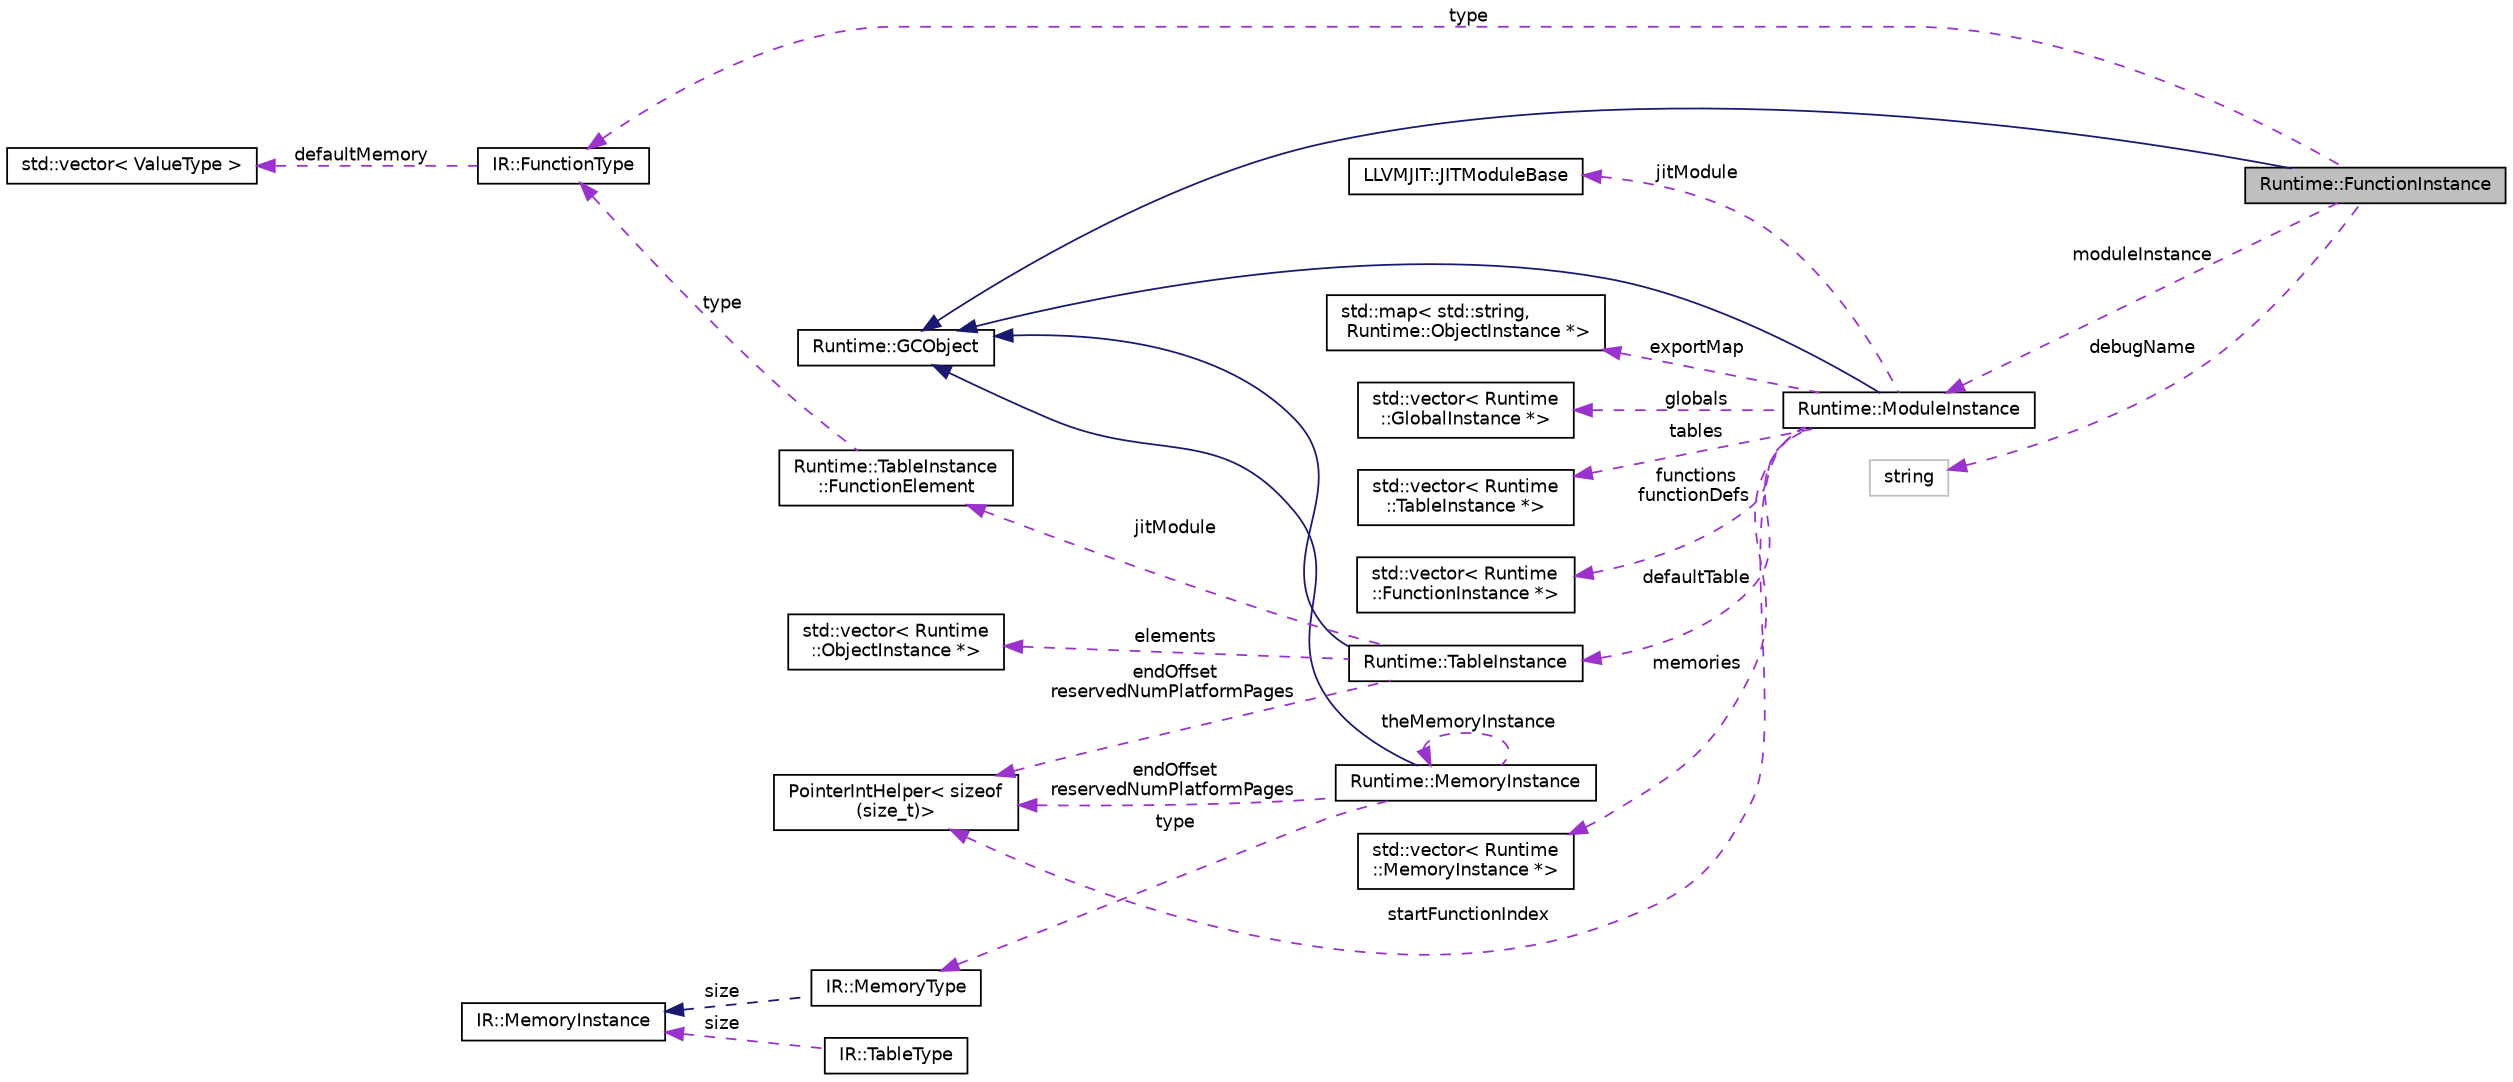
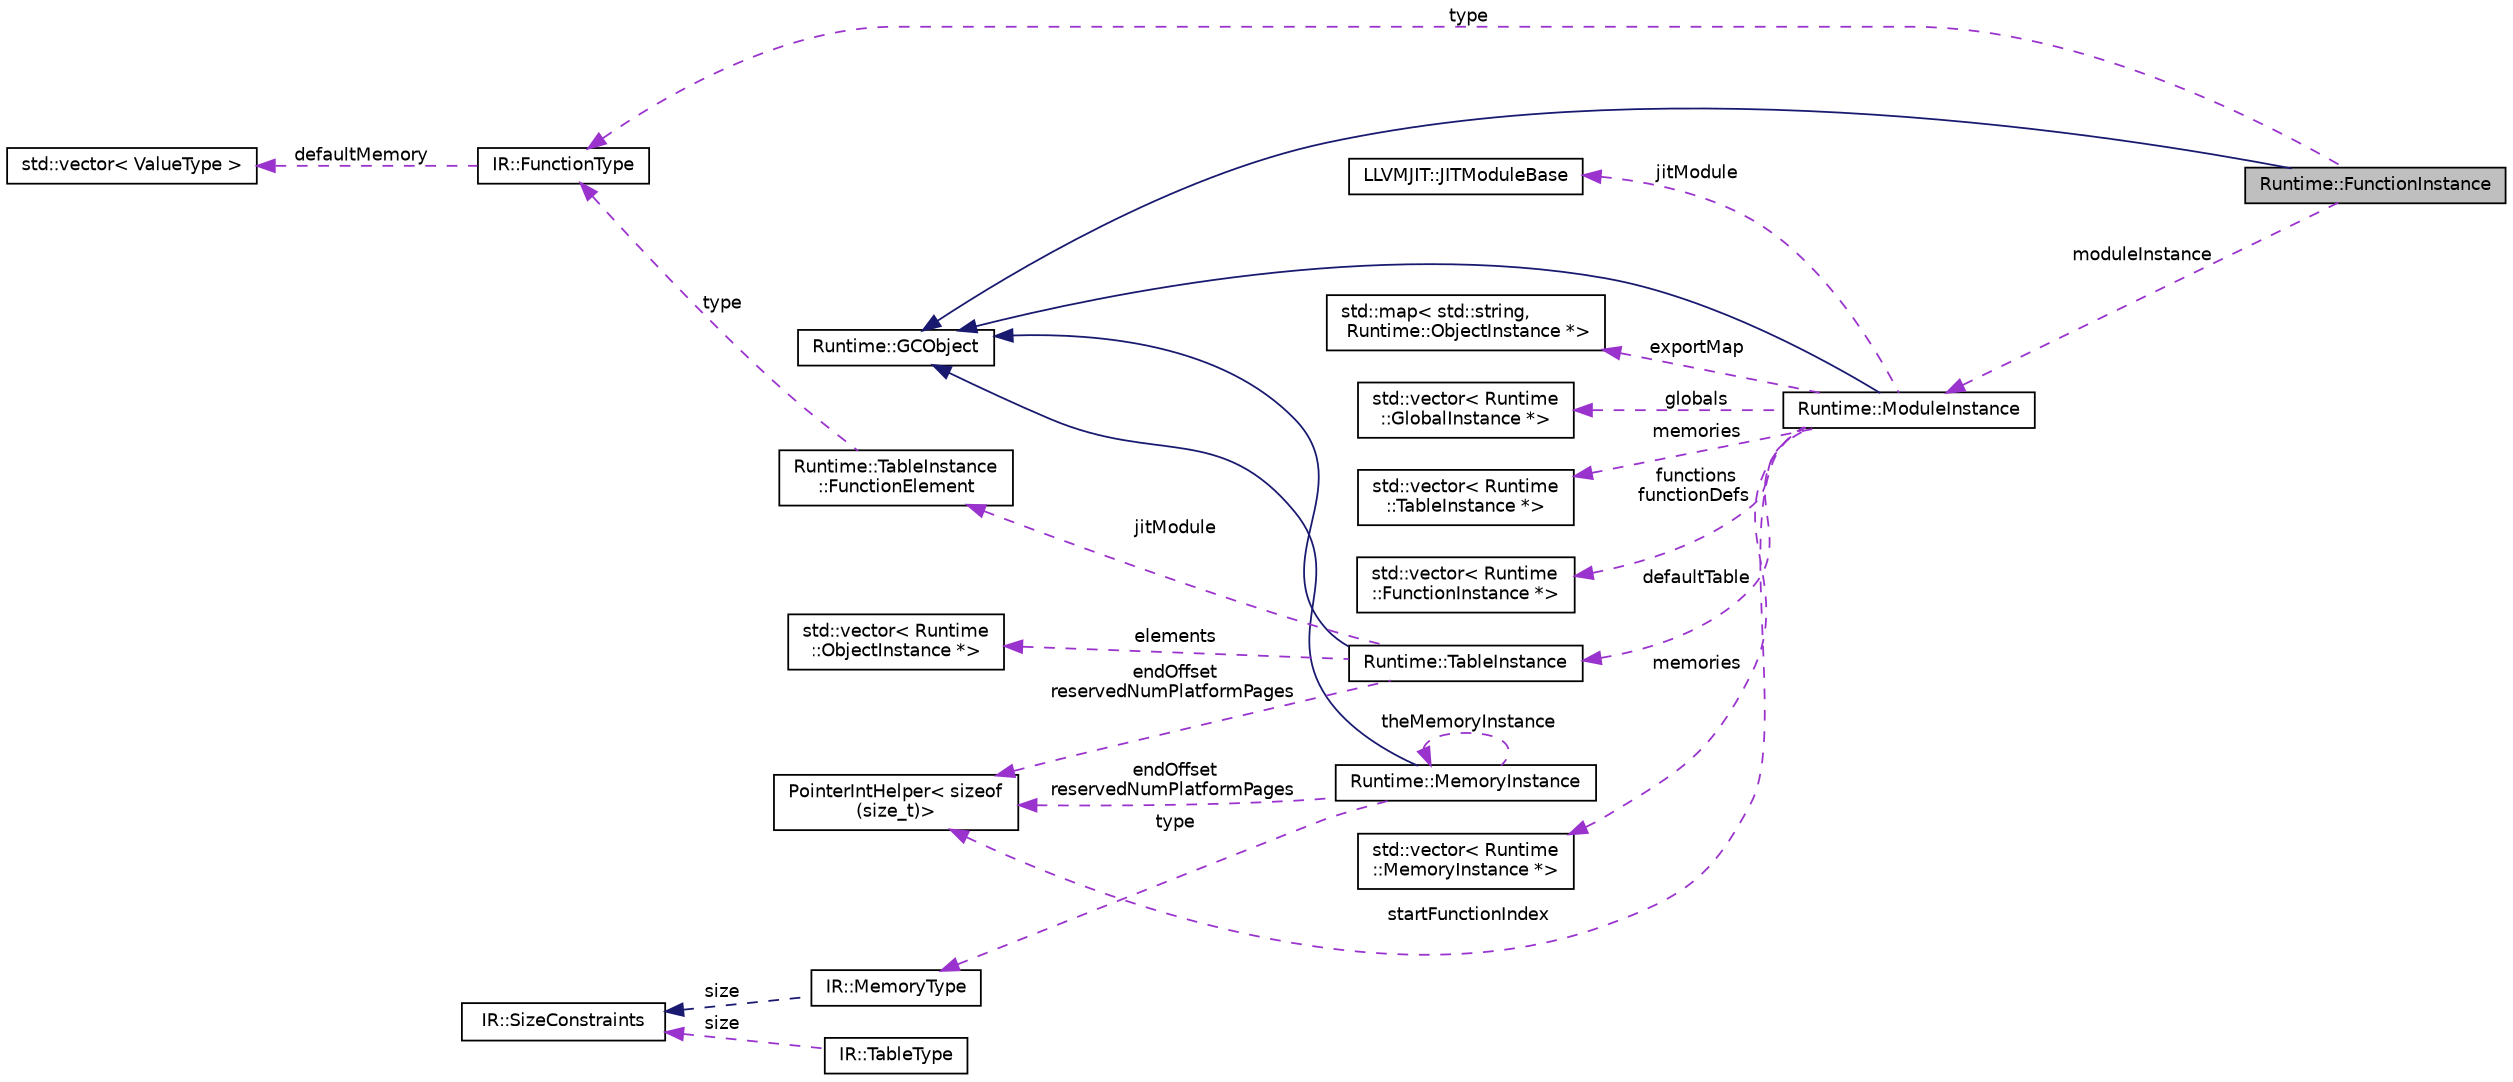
  digraph {
    rankdir=LR
    node [color=black fillcolor=white fontname=Helvetica fontsize=10 shape=record style=filled]
    edge [color=darkorchid3 dir=back fontname=Helvetica fontsize=10 labelfontname=Helvetica labelfontsize=10 style=dashed]
    n1 [fillcolor=grey75 fontcolor=black height=0.2 label="Runtime::FunctionInstance" width=0.4]
    n2 [height=0.2 label="Runtime::GCObject" width=0.4]
    n3 [height=0.2 label="Runtime::ModuleInstance" width=0.4]
    n4 [height=0.2 label="Runtime::MemoryInstance" width=0.4]
    n5 [height=0.2 label="Runtime::TableInstance" width=0.4]
-   n6 [color=grey75 height=0.2 label=string width=0.4]
    n7 [height=0.2 label="IR::FunctionType" width=0.4]
    n8 [height=0.2 label="Runtime::TableInstance\l::FunctionElement" width=0.4]
    n9 [height=0.2 label="std::vector\< ValueType \>" width=0.4]
    n10 [height=0.2 label="LLVMJIT::JITModuleBase" width=0.4]
    n11 [height=0.2 label="std::vector\< Runtime\l::GlobalInstance *\>" width=0.4]
    n12 [height=0.2 label="std::map\< std::string,\l Runtime::ObjectInstance *\>" width=0.4]
    n13 [height=0.2 label="PointerIntHelper\< sizeof\l(size_t)\>" width=0.4]
    n14 [height=0.2 label="IR::MemoryType" width=0.4]
-   n15 [height=0.2 label="IR::MemoryInstance" width=0.4]
+   n15 [height=0.2 label="IR::SizeConstraints" width=0.4]
    n16 [height=0.2 label="IR::TableType" width=0.4]
    n17 [height=0.2 label="std::vector\< Runtime\l::TableInstance *\>" width=0.4]
    n18 [height=0.2 label="std::vector\< Runtime\l::FunctionInstance *\>" width=0.4]
    n19 [height=0.2 label="std::vector\< Runtime\l::ObjectInstance *\>" width=0.4]
    n20 [height=0.2 label="std::vector\< Runtime\l::MemoryInstance *\>" width=0.4]
    n2 -> n1 [color=midnightblue style=solid]
    n2 -> n3 [color=midnightblue style=solid]
    n2 -> n4 [color=midnightblue style=solid]
    n2 -> n5 [color=midnightblue style=solid]
    n3 -> n1 [label=" moduleInstance"]
    n4 -> n4 [label=" theMemoryInstance"]
    n5 -> n3 [label=" defaultTable"]
-   n6 -> n1 [label=" debugName"]
    n7 -> n1 [label=" type"]
    n7 -> n8 [label=" type"]
    n8 -> n5 [label=" jitModule"]
    n9 -> n7 [label=" defaultMemory"]
    n10 -> n3 [label=" jitModule"]
    n11 -> n3 [label=" globals"]
    n12 -> n3 [label=" exportMap"]
    n13 -> n3 [label=" startFunctionIndex"]
    n13 -> n4 [label=" endOffset\nreservedNumPlatformPages"]
    n13 -> n5 [label=" endOffset\nreservedNumPlatformPages"]
    n14 -> n4 [label=" type"]
    n15 -> n14 [color=midnightblue label=" size"]
    n15 -> n16 [label=" size"]
-   n17 -> n3 [label=" tables"]
+   n17 -> n3 [label=" memories"]
    n18 -> n3 [label=" functions\nfunctionDefs"]
    n19 -> n5 [label=" elements"]
    n20 -> n3 [label=" memories"]
  }
